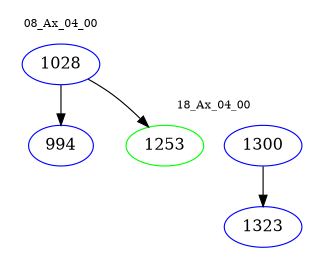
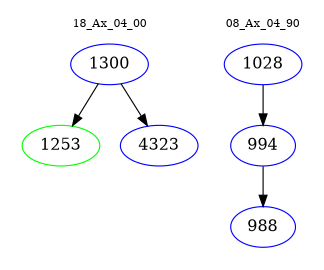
  digraph {
    node [color=blue]
    edge [color=black]
    n1 [label=1300]
    n2 [color=green label=1253]
-   n3 [label=1323]
+   n3 [label=4323]
    n4 [label=994]
+   n5 [label=988]
    n6 [label=1028]
    subgraph cluster_1 {
      color=white
      fontsize=10
      label="18_Ax_04_00"
      n1
      n2
      n3
    }
    subgraph cluster_2 {
      color=white
      fontsize=10
-     label="08_Ax_04_00"
+     label="08_Ax_04_90"
      n4
+     n5
      n6
    }
-   n6 -> n2
+   n1 -> n2
    n1 -> n3
+   n4 -> n5
    n6 -> n4
  }
